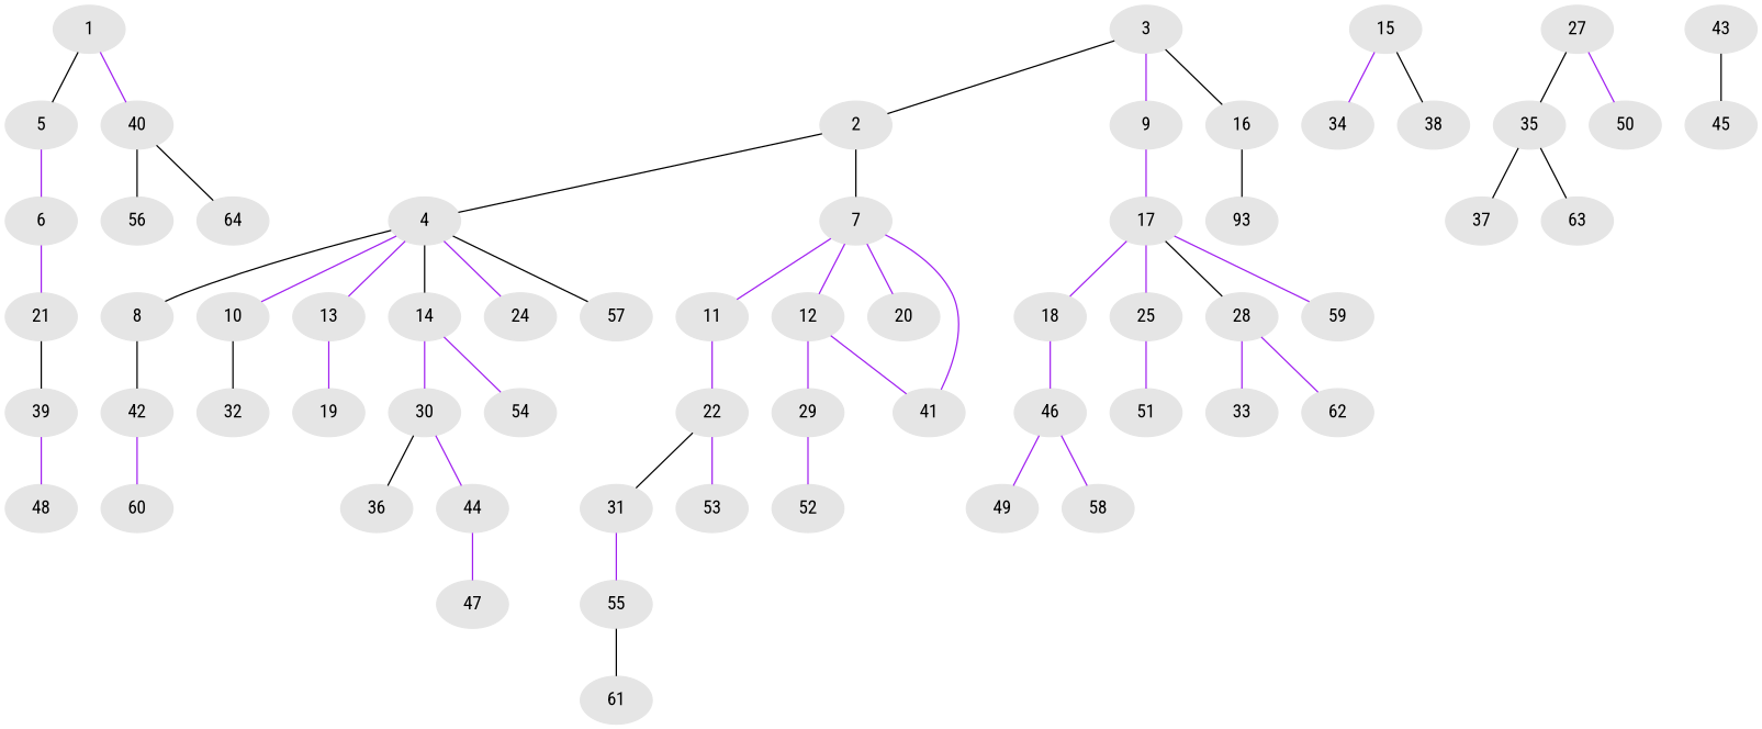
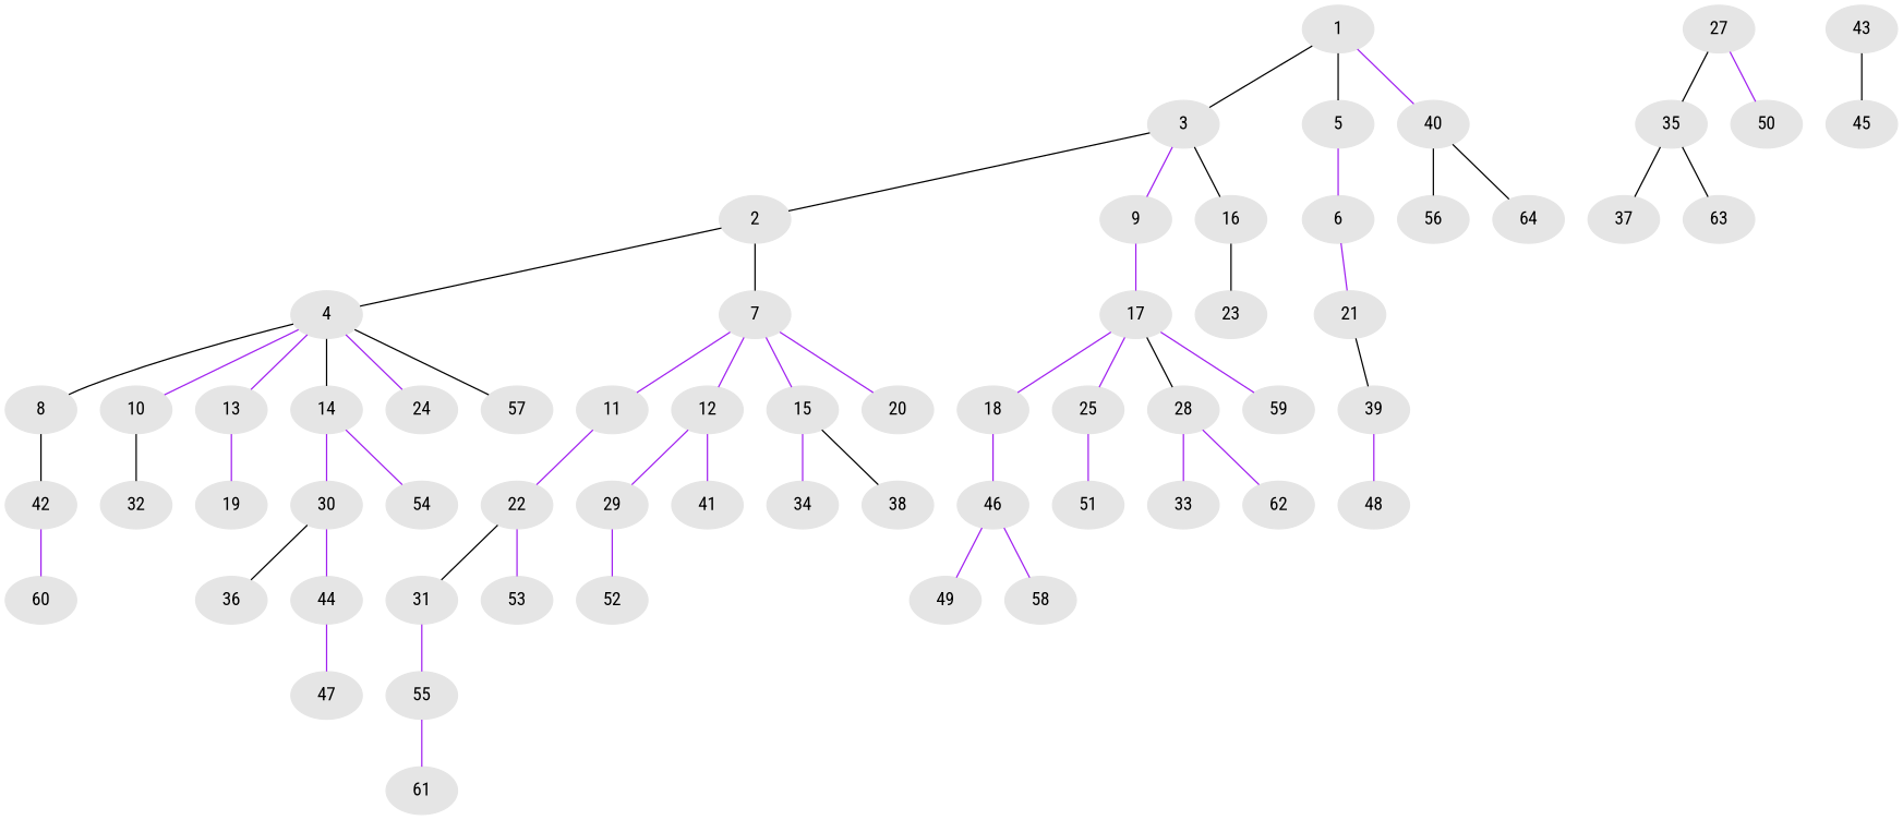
  graph {
    fontname="Roboto Condensed"
    node [color=gray90 fontname="Roboto Condensed" style=filled]
    edge [color=purple fontname="Roboto Condensed" weight=1.0]
    1
    3
    5
    40
    2
    4
    7
    9
    16
    6
    56
    64
    8
    10
    13
    14
    24
    57
    11
    12
    15
    20
    17
-   23 [label=93]
+   23
    42
    32
    19
    30
    54
    21
    39
    22
    29
    41
    34
    38
    60
    18
    25
    28
    59
    31
    53
    52
    36
    44
    46
    51
    33
    62
    49
    58
    48
    55
    27
    35
    50
    43
    45
    37
    63
    47
    61
+   1 -- 3 [color=black]
    1 -- 5 [color=black]
    1 -- 40
    3 -- 2 [color=black]
    3 -- 9
    3 -- 16 [color=black]
    5 -- 6
    40 -- 56 [color=black]
    40 -- 64 [color=black]
    2 -- 4 [color=black]
    2 -- 7 [color=black]
    4 -- 8 [color=black]
    4 -- 10
    4 -- 13
    4 -- 14 [color=black]
    4 -- 24
    4 -- 57 [color=black]
    7 -- 11
    7 -- 12
-   7 -- 41
+   7 -- 15
    7 -- 20
    9 -- 17
    16 -- 23 [color=black]
    6 -- 21
    8 -- 42 [color=black]
    10 -- 32 [color=black]
    13 -- 19 [weight=2.0]
    14 -- 30
    14 -- 54
    11 -- 22
    12 -- 29
    12 -- 41
    15 -- 34
    15 -- 38 [color=black]
    17 -- 18
    17 -- 25
    17 -- 28 [color=black]
    17 -- 59
    42 -- 60
    30 -- 36 [color=black]
    30 -- 44
    21 -- 39 [color=black]
    39 -- 48 [weight=2.0]
    22 -- 31 [color=black]
    22 -- 53
    29 -- 52
    18 -- 46
    25 -- 51
    28 -- 33
    28 -- 62
    31 -- 55
    44 -- 47
    46 -- 49
    46 -- 58
-   55 -- 61 [color=black]
+   55 -- 61
    27 -- 35 [color=black]
    27 -- 50
    35 -- 37 [color=black]
    35 -- 63 [color=black]
    43 -- 45 [color=black]
  }
